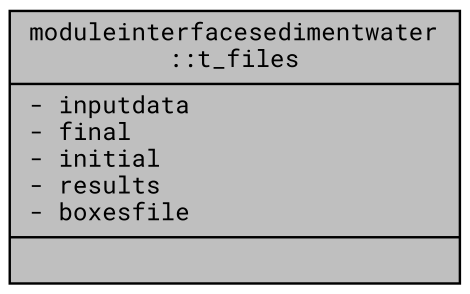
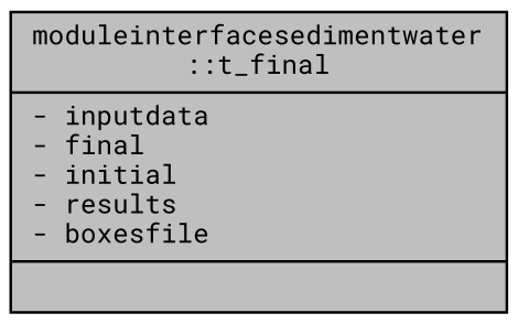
  digraph {
    fontname="Roboto Mono"
-   n1 [color=black fillcolor=grey75 fontcolor=black fontname="Roboto Mono" fontsize=10 height=0.2 label="{moduleinterfacesedimentwater\l::t_files\n|- inputdata\l- final\l- initial\l- results\l- boxesfile\l|}" shape=record style=filled width=0.4]
+   n1 [color=black fillcolor=grey75 fontcolor=black fontname="Roboto Mono" fontsize=10 height=0.2 label="{moduleinterfacesedimentwater\l::t_final\n|- inputdata\l- final\l- initial\l- results\l- boxesfile\l|}" shape=record style=filled width=0.4]
  }
